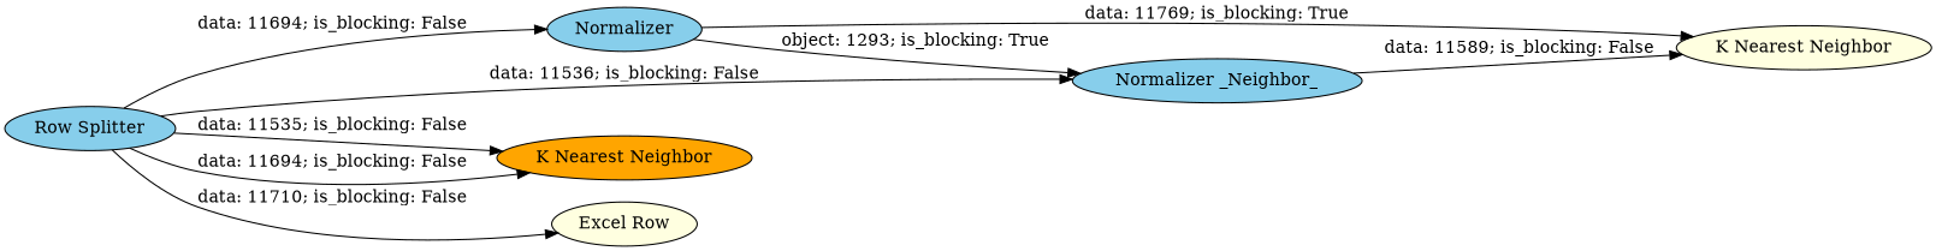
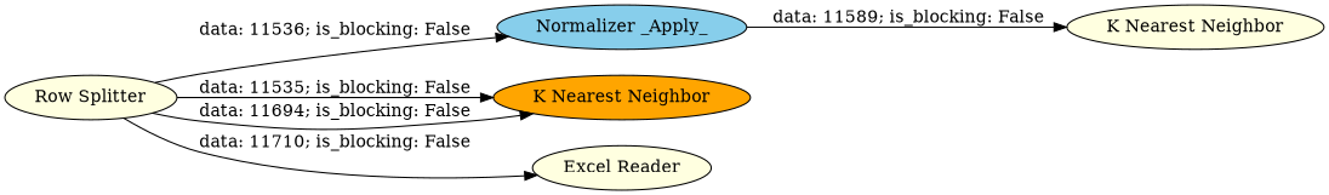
  digraph {
    rankdir=LR
    node [fillcolor=lightyellow style=filled]
-   n1 [fillcolor=skyblue label=Normalizer]
-   n2 [fillcolor=skyblue label="Normalizer _Neighbor_"]
+   n2 [fillcolor=skyblue label="Normalizer _Apply_"]
    n3 [label="K Nearest Neighbor"]
-   n4 [fillcolor=skyblue label="Row Splitter"]
+   n4 [label="Row Splitter"]
    n5 [fillcolor=orange label="K Nearest Neighbor"]
-   n6 [label="Excel Row"]
-   n1 -> n2 [label="object: 1293; is_blocking: True"]
-   n1 -> n3 [label="data: 11769; is_blocking: True"]
+   n6 [label="Excel Reader"]
    n2 -> n3 [label="data: 11589; is_blocking: False"]
-   n4 -> n1 [label="data: 11694; is_blocking: False"]
    n4 -> n2 [label="data: 11536; is_blocking: False"]
    n4 -> n5 [label="data: 11535; is_blocking: False"]
    n4 -> n5 [label="data: 11694; is_blocking: False"]
    n4 -> n6 [label="data: 11710; is_blocking: False"]
  }
